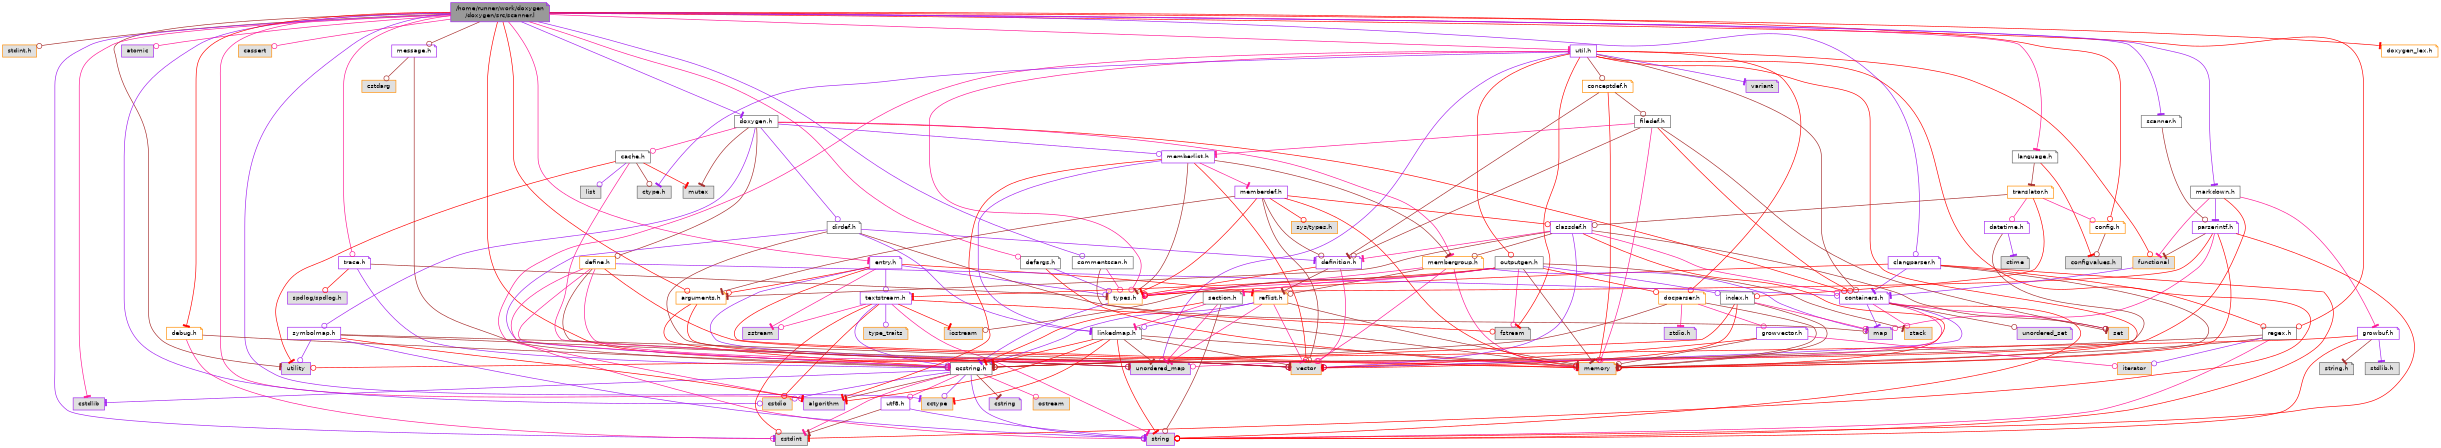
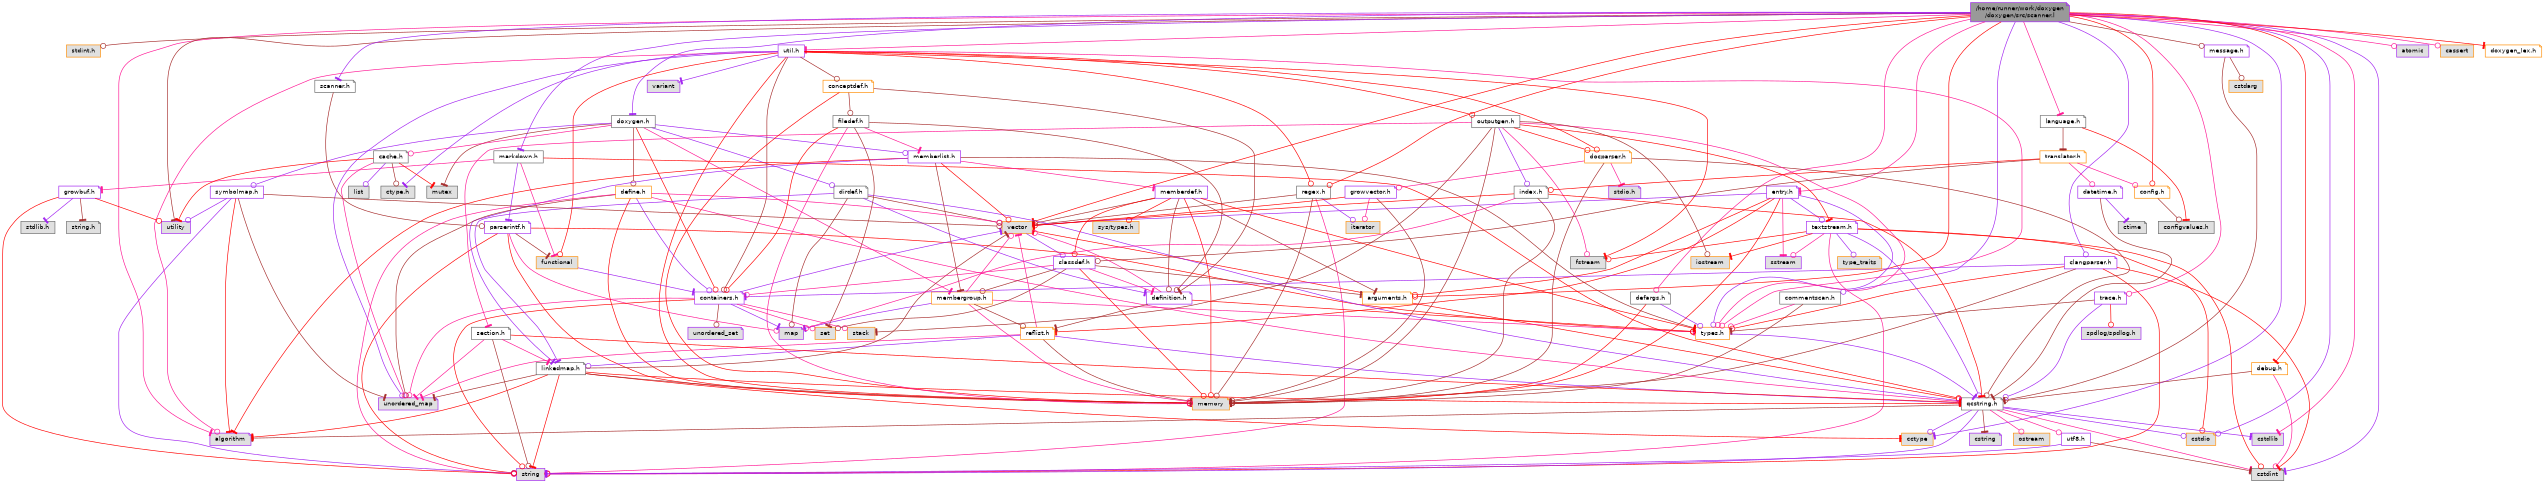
  digraph {
    node [color=purple fillcolor=white fontname=Helvetica fontsize=10 shape=note style=filled]
    edge [arrowhead=odot color=red fontname=Helvetica fontsize=10 labelfontname=Helvetica labelfontsize=10 style=solid]
    n1 [fillcolor=grey60 fontcolor=black height=0.2 label="/home/runner/work/doxygen\l/doxygen/src/scanner.l" width=0.4]
    n2 [color=darkorange fillcolor="#E0E0E0" height=0.2 label="stdint.h" shape=box width=0.4]
    n3 [fillcolor="#E0E0E0" height=0.2 label=algorithm width=0.4]
    n4 [color=darkorange fillcolor="#E0E0E0" height=0.2 label=vector shape=box width=0.4]
    n5 [fillcolor="#E0E0E0" height=0.2 label=utility shape=box width=0.4]
    n6 [fillcolor="#E0E0E0" height=0.2 label=atomic shape=box width=0.4]
    n7 [color=gray40 fillcolor="#E0E0E0" height=0.2 label=cstdint width=0.4]
    n8 [color=darkorange fillcolor="#E0E0E0" height=0.2 label=cstdio width=0.4]
    n9 [fillcolor="#E0E0E0" height=0.2 label=cstdlib shape=box width=0.4]
    n10 [color=darkorange fillcolor="#E0E0E0" height=0.2 label=cassert shape=box width=0.4]
    n11 [color=darkorange fillcolor="#E0E0E0" height=0.2 label=cctype shape=box width=0.4]
    n12 [color=gray40 height=0.2 label="scanner.h" width=0.4]
    n13 [height=0.2 label="entry.h" width=0.4]
    n14 [color=darkorange height=0.2 label="arguments.h" width=0.4]
    n15 [height=0.2 label="message.h" width=0.4]
    n16 [color=darkorange height=0.2 label="config.h" width=0.4]
    n17 [color=gray40 height=0.2 label="doxygen.h" shape=box width=0.4]
    n18 [height=0.2 label="util.h" shape=box width=0.4]
    n19 [color=gray40 height=0.2 label="regex.h" shape=box width=0.4]
    n20 [color=gray40 height=0.2 label="defargs.h" width=0.4]
    n21 [color=gray40 height=0.2 label="language.h" width=0.4]
    n22 [color=gray40 height=0.2 label="commentscan.h" shape=box width=0.4]
    n23 [height=0.2 label="clangparser.h" width=0.4]
    n24 [color=gray40 height=0.2 label="markdown.h" shape=box width=0.4]
    n25 [height=0.2 label="trace.h" width=0.4]
    n26 [color=darkorange height=0.2 label="debug.h" width=0.4]
    n27 [color=darkorange height=0.2 label="doxygen_lex.h" width=0.4]
    n28 [height=0.2 label="parserintf.h" width=0.4]
    n29 [color=darkorange fillcolor="#E0E0E0" height=0.2 label=memory width=0.4]
    n30 [color=darkorange height=0.2 label="types.h" shape=box width=0.4]
    n31 [fillcolor="#E0E0E0" height=0.2 label=sstream shape=box width=0.4]
    n32 [color=darkorange height=0.2 label="reflist.h" width=0.4]
    n33 [height=0.2 label="textstream.h" width=0.4]
    n34 [color=gray40 height=0.2 label="qcstring.h" width=0.4]
    n35 [color=darkorange fillcolor="#E0E0E0" height=0.2 label=cstdarg shape=box width=0.4]
    n36 [color=gray40 fillcolor="#E0E0E0" height=0.2 label="configvalues.h" shape=box width=0.4]
    n37 [height=0.2 label="containers.h" width=0.4]
    n38 [color=gray40 fillcolor="#E0E0E0" height=0.2 label=mutex shape=box width=0.4]
-   n39 [color=darkorange height=0.2 label="membergroup.h" width=0.4]
+   n39 [color=darkorange height=0.2 label="membergroup.h" shape=box width=0.4]
    n40 [color=gray40 height=0.2 label="dirdef.h" width=0.4]
    n41 [height=0.2 label="memberlist.h" shape=box width=0.4]
    n42 [color=darkorange height=0.2 label="define.h" shape=box width=0.4]
    n43 [color=gray40 height=0.2 label="cache.h" width=0.4]
    n44 [height=0.2 label="symbolmap.h" shape=box width=0.4]
    n45 [color=darkorange fillcolor="#E0E0E0" height=0.2 label=functional shape=box width=0.4]
    n46 [fillcolor="#E0E0E0" height=0.2 label=unordered_map width=0.4]
    n47 [color=gray40 fillcolor="#E0E0E0" height=0.2 label=fstream width=0.4]
    n48 [color=gray40 fillcolor="#E0E0E0" height=0.2 label="ctype.h" shape=box width=0.4]
    n49 [fillcolor="#E0E0E0" height=0.2 label=variant width=0.4]
    n50 [color=darkorange height=0.2 label="docparser.h" width=0.4]
    n51 [color=gray40 height=0.2 label="outputgen.h" shape=box width=0.4]
    n52 [color=darkorange height=0.2 label="conceptdef.h" width=0.4]
    n53 [fillcolor="#E0E0E0" height=0.2 label=string shape=box width=0.4]
    n54 [color=darkorange fillcolor="#E0E0E0" height=0.2 label=iterator shape=box width=0.4]
    n55 [color=darkorange height=0.2 label="translator.h" width=0.4]
    n56 [height=0.2 label="growbuf.h" width=0.4]
    n57 [fillcolor="#E0E0E0" height=0.2 label="spdlog/spdlog.h" shape=box width=0.4]
    n58 [fillcolor="#E0E0E0" height=0.2 label=map width=0.4]
    n59 [color=darkorange fillcolor="#E0E0E0" height=0.2 label=set shape=box width=0.4]
    n60 [fillcolor="#E0E0E0" height=0.2 label=unordered_set width=0.4]
    n61 [color=darkorange fillcolor="#E0E0E0" height=0.2 label=stack shape=box width=0.4]
    n62 [fillcolor="#E0E0E0" height=0.2 label=cstring width=0.4]
    n63 [color=darkorange fillcolor="#E0E0E0" height=0.2 label=ostream shape=box width=0.4]
    n64 [height=0.2 label="utf8.h" shape=box width=0.4]
    n65 [color=gray40 height=0.2 label="linkedmap.h" width=0.4]
    n66 [color=darkorange fillcolor="#E0E0E0" height=0.2 label=iostream shape=box width=0.4]
    n67 [color=darkorange fillcolor="#E0E0E0" height=0.2 label=type_traits width=0.4]
    n68 [height=0.2 label="definition.h" width=0.4]
    n69 [height=0.2 label="memberdef.h" shape=box width=0.4]
    n70 [color=gray40 fillcolor="#E0E0E0" height=0.2 label=list shape=box width=0.4]
    n71 [color=darkorange fillcolor="#E0E0E0" height=0.2 label="sys/types.h" shape=box width=0.4]
    n72 [height=0.2 label="classdef.h" shape=box width=0.4]
    n73 [fillcolor="#E0E0E0" height=0.2 label="stdio.h" width=0.4]
    n74 [height=0.2 label="growvector.h" width=0.4]
    n75 [color=gray40 height=0.2 label="index.h" width=0.4]
    n76 [color=gray40 height=0.2 label="section.h" width=0.4]
    n77 [color=gray40 height=0.2 label="filedef.h" shape=box width=0.4]
    n78 [height=0.2 label="datetime.h" width=0.4]
    n79 [color=gray40 fillcolor="#E0E0E0" height=0.2 label=ctime width=0.4]
    n80 [color=gray40 fillcolor="#E0E0E0" height=0.2 label="stdlib.h" shape=box width=0.4]
    n81 [color=gray40 fillcolor="#E0E0E0" height=0.2 label="string.h" width=0.4]
    n1 -> n2 [color=brown]
    n1 -> n3 [arrowhead=tee color=deeppink]
    n1 -> n4 [arrowhead=tee]
    n1 -> n5 [arrowhead=tee color=brown]
    n1 -> n6 [color=deeppink]
    n1 -> n7 [arrowhead=tee color=purple]
    n1 -> n8 [color=purple]
    n1 -> n9 [arrowhead=tee color=deeppink]
    n1 -> n10 [color=deeppink]
    n1 -> n11 [arrowhead=tee color=purple]
    n1 -> n12 [arrowhead=tee color=purple]
    n1 -> n13 [arrowhead=tee color=deeppink]
    n1 -> n14
    n1 -> n15 [color=brown]
    n1 -> n16
    n1 -> n17 [arrowhead=tee color=purple]
    n1 -> n18 [arrowhead=tee color=deeppink]
    n1 -> n19
    n1 -> n20 [color=deeppink]
    n1 -> n21 [arrowhead=tee color=deeppink]
    n1 -> n22 [color=purple]
    n1 -> n23 [color=purple]
    n1 -> n24 [arrowhead=tee color=purple]
    n1 -> n25 [color=deeppink]
    n1 -> n26 [arrowhead=tee]
    n1 -> n27 [arrowhead=tee]
    n12 -> n28 [color=brown]
    n13 -> n4 [arrowhead=tee color=purple]
    n13 -> n14
    n13 -> n29 [arrowhead=tee]
    n13 -> n30 [color=purple]
    n13 -> n31 [arrowhead=tee color=deeppink]
    n13 -> n32 [arrowhead=tee]
    n13 -> n33 [color=purple]
    n14 -> n4 [arrowhead=tee]
    n14 -> n34
    n15 -> n34 [color=brown]
    n15 -> n35 [color=brown]
    n16 -> n36 [color=brown]
    n17 -> n37
    n17 -> n38 [arrowhead=tee color=brown]
    n17 -> n39 [arrowhead=tee color=deeppink]
    n17 -> n40 [color=purple]
    n17 -> n41 [color=purple]
    n17 -> n42 [color=brown]
    n17 -> n43 [color=deeppink]
    n17 -> n44 [color=purple]
    n18 -> n3 [color=deeppink]
    n18 -> n19
    n18 -> n29
    n18 -> n30 [color=deeppink]
    n18 -> n37 [color=brown]
    n18 -> n45
    n18 -> n46 [color=purple]
    n18 -> n47 [arrowhead=tee]
    n18 -> n48 [arrowhead=tee color=purple]
    n18 -> n49 [arrowhead=tee color=purple]
    n18 -> n50
    n18 -> n51
    n18 -> n52 [color=brown]
    n19 -> n4 [arrowhead=tee color=brown]
    n19 -> n29 [color=brown]
    n19 -> n53 [color=deeppink]
    n19 -> n54 [color=purple]
    n20 -> n29 [arrowhead=tee]
    n20 -> n30 [color=purple]
    n21 -> n36 [arrowhead=tee]
    n21 -> n55 [arrowhead=tee color=brown]
    n22 -> n29 [color=brown]
    n22 -> n30 [color=deeppink]
    n23 -> n7 [arrowhead=tee]
    n23 -> n29 [color=brown]
    n23 -> n30
    n23 -> n37 [arrowhead=tee color=purple]
    n23 -> n53
    n24 -> n28 [arrowhead=tee color=purple]
    n24 -> n34
    n24 -> n45 [arrowhead=tee color=deeppink]
    n24 -> n56 [arrowhead=tee color=deeppink]
    n25 -> n30 [arrowhead=tee color=brown]
    n25 -> n34 [color=purple]
    n25 -> n57
    n26 -> n7 [color=deeppink]
    n26 -> n34 [arrowhead=tee color=brown]
    n28 -> n29 [arrowhead=tee]
    n28 -> n30
    n28 -> n45 [arrowhead=tee color=brown]
    n28 -> n53
    n28 -> n58 [color=deeppink]
    n30 -> n34 [arrowhead=tee color=purple]
    n32 -> n4 [arrowhead=tee color=deeppink]
    n32 -> n29 [arrowhead=tee color=brown]
    n32 -> n34 [arrowhead=tee color=purple]
    n32 -> n46 [arrowhead=tee color=deeppink]
    n32 -> n65 [color=purple]
    n33 -> n7
    n33 -> n8
    n33 -> n31 [color=deeppink]
    n33 -> n34 [color=purple]
    n33 -> n47
    n33 -> n53 [arrowhead=tee color=deeppink]
    n33 -> n66 [arrowhead=tee]
    n33 -> n67 [color=purple]
    n34 -> n3 [arrowhead=tee color=brown]
    n34 -> n7 [arrowhead=tee color=deeppink]
    n34 -> n8 [color=purple]
    n34 -> n9 [arrowhead=tee color=purple]
    n34 -> n11 [color=purple]
    n34 -> n53 [arrowhead=tee color=purple]
    n34 -> n62 [arrowhead=tee color=brown]
    n34 -> n63 [color=deeppink]
    n34 -> n64 [color=deeppink]
    n37 -> n4 [arrowhead=tee color=purple]
    n37 -> n46 [color=deeppink]
    n37 -> n53
    n37 -> n58 [arrowhead=tee color=purple]
    n37 -> n59 [color=deeppink]
    n37 -> n60 [color=brown]
    n37 -> n61 [color=deeppink]
    n39 -> n4 [color=deeppink]
    n39 -> n29 [color=deeppink]
    n39 -> n30 [arrowhead=tee color=deeppink]
    n39 -> n32 [color=brown]
    n39 -> n58 [arrowhead=tee color=purple]
    n40 -> n4 [color=brown]
    n40 -> n34 [arrowhead=tee color=purple]
    n40 -> n58 [color=brown]
    n40 -> n65 [arrowhead=tee color=purple]
    n40 -> n68 [arrowhead=tee color=purple]
    n41 -> n3 [arrowhead=tee]
    n41 -> n4
    n41 -> n30 [arrowhead=tee color=brown]
    n41 -> n39 [arrowhead=tee color=brown]
    n41 -> n65 [arrowhead=tee color=purple]
    n41 -> n69 [arrowhead=tee color=deeppink]
    n42 -> n4 [color=deeppink]
    n42 -> n29 [arrowhead=tee]
    n42 -> n34 [arrowhead=tee color=deeppink]
    n42 -> n37 [color=purple]
    n42 -> n46 [color=brown]
    n42 -> n53 [color=deeppink]
    n43 -> n5 [arrowhead=tee]
    n43 -> n38 [arrowhead=tee]
    n43 -> n46 [color=deeppink]
    n43 -> n48 [color=brown]
    n43 -> n70 [color=purple]
    n44 -> n3 [arrowhead=tee]
    n44 -> n4 [color=brown]
    n44 -> n5 [color=purple]
    n44 -> n46 [arrowhead=tee color=brown]
    n44 -> n53 [color=purple]
    n45 -> n37 [arrowhead=tee color=purple]
    n50 -> n29 [arrowhead=tee color=brown]
    n50 -> n34 [color=brown]
    n50 -> n73 [arrowhead=tee color=deeppink]
    n50 -> n74 [color=deeppink]
    n51 -> n29 [arrowhead=tee color=brown]
    n51 -> n30 [color=deeppink]
    n51 -> n33 [arrowhead=tee]
    n51 -> n47 [color=deeppink]
    n51 -> n50
    n51 -> n61 [arrowhead=tee color=brown]
    n51 -> n66 [color=brown]
    n51 -> n75 [color=purple]
    n51 -> n76 [arrowhead=tee color=deeppink]
    n52 -> n29
    n52 -> n68 [arrowhead=tee color=brown]
    n52 -> n77 [color=brown]
    n55 -> n16 [color=deeppink]
    n55 -> n72 [color=brown]
    n55 -> n75
    n55 -> n78 [color=deeppink]
    n56 -> n5
    n56 -> n53
    n56 -> n80 [arrowhead=tee color=purple]
    n56 -> n81 [arrowhead=tee color=brown]
    n64 -> n7 [arrowhead=tee color=brown]
    n64 -> n53 [arrowhead=tee color=purple]
    n65 -> n3 [arrowhead=tee]
    n65 -> n4 [arrowhead=tee color=brown]
    n65 -> n11 [arrowhead=tee]
    n65 -> n29 [arrowhead=tee color=brown]
    n65 -> n34 [arrowhead=tee]
    n65 -> n46 [arrowhead=tee color=brown]
    n65 -> n53 [arrowhead=tee]
    n68 -> n4 [color=deeppink]
    n68 -> n30
    n68 -> n32 [arrowhead=tee color=brown]
    n69 -> n4 [color=brown]
    n69 -> n14 [arrowhead=tee color=brown]
    n69 -> n29
    n69 -> n30 [arrowhead=tee]
    n69 -> n68 [color=brown]
    n69 -> n71
    n69 -> n72
-   n72 -> n4 [color=purple]
+   n4 -> n72 [color=purple]
    n72 -> n14 [arrowhead=tee color=brown]
    n72 -> n29
    n72 -> n37 [color=deeppink]
    n72 -> n39 [color=brown]
    n72 -> n59 [color=brown]
    n72 -> n68 [arrowhead=tee color=deeppink]
    n74 -> n4
    n74 -> n29 [color=brown]
    n74 -> n54 [color=deeppink]
    n75 -> n4 [arrowhead=tee]
    n75 -> n29 [arrowhead=tee color=brown]
    n75 -> n34 [arrowhead=tee]
    n75 -> n58 [color=deeppink]
    n76 -> n34 [arrowhead=tee]
    n76 -> n46 [arrowhead=tee color=deeppink]
    n76 -> n53 [color=brown]
    n76 -> n65 [arrowhead=tee color=deeppink]
    n77 -> n29 [color=deeppink]
    n77 -> n37
    n77 -> n41 [arrowhead=tee color=deeppink]
    n77 -> n59 [arrowhead=tee color=brown]
    n77 -> n68 [color=brown]
    n78 -> n34 [arrowhead=tee color=brown]
    n78 -> n79 [arrowhead=tee color=purple]
  }
